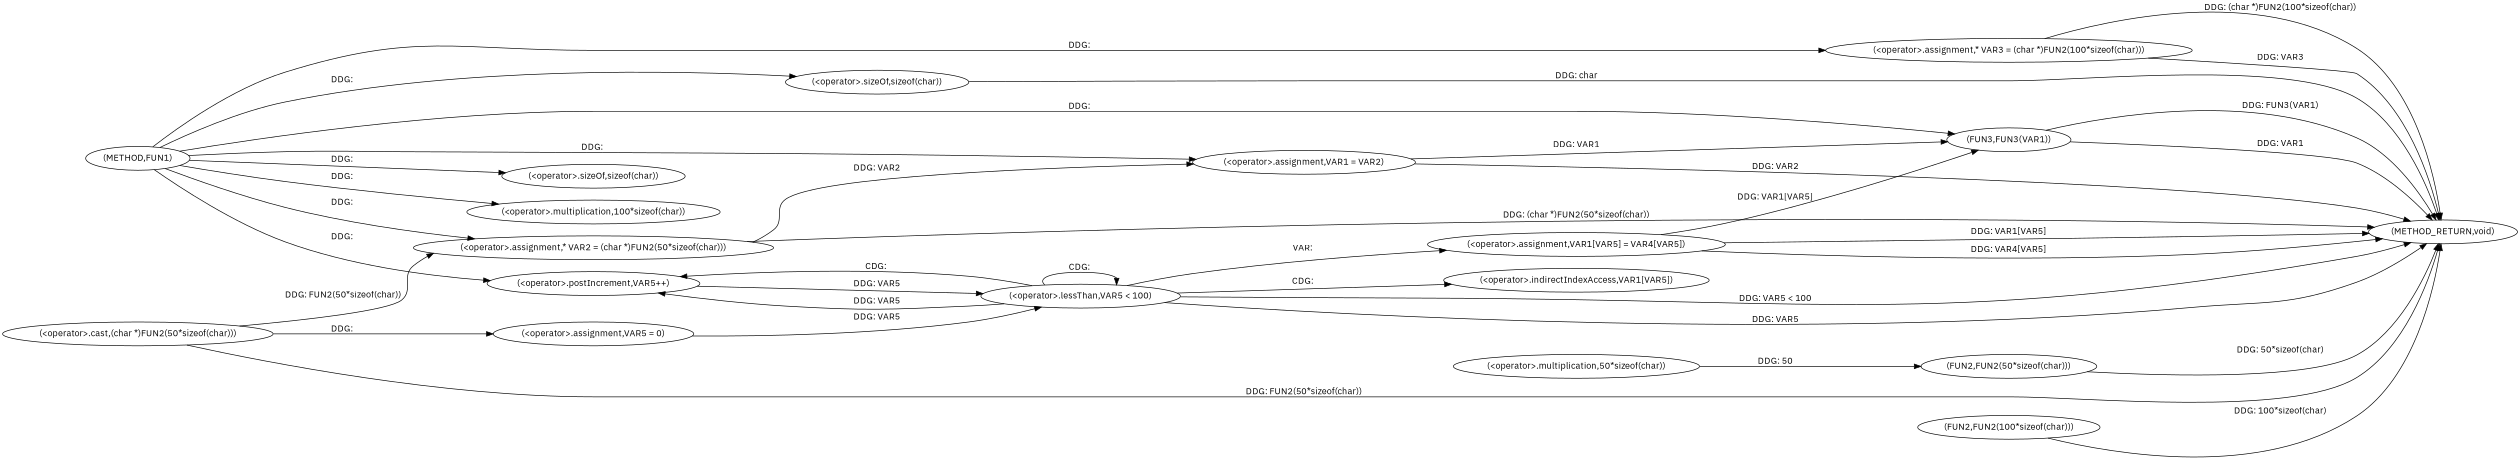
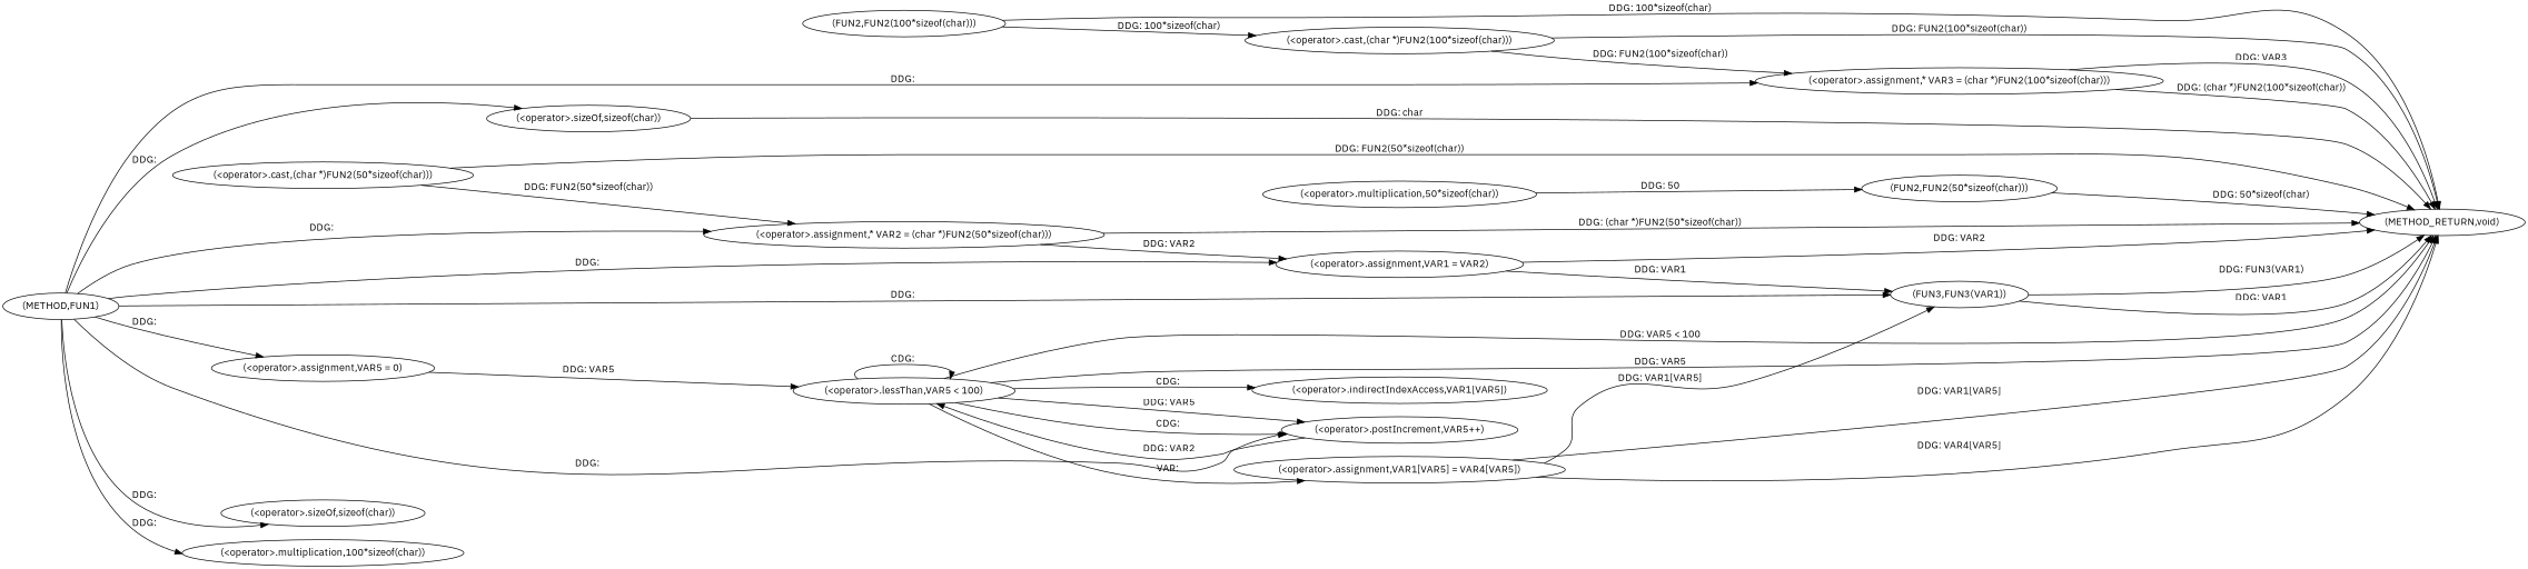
  digraph {
    fontname="IBM Plex Sans"
    rankdir=LR
    node [fontname="IBM Plex Sans"]
    edge [fontname="IBM Plex Sans"]
    n1 [label="(METHOD,FUN1)"]
    n2 [label="(<operator>.assignment,* VAR2 = (char *)FUN2(50*sizeof(char)))"]
    n3 [label="(<operator>.sizeOf,sizeof(char))"]
    n4 [label="(<operator>.assignment,* VAR3 = (char *)FUN2(100*sizeof(char)))"]
    n5 [label="(<operator>.multiplication,100*sizeof(char))"]
    n6 [label="(<operator>.sizeOf,sizeof(char))"]
    n7 [label="(<operator>.assignment,VAR1 = VAR2)"]
    n8 [label="(<operator>.assignment,VAR5 = 0)"]
    n9 [label="(<operator>.postIncrement,VAR5++)"]
    n10 [label="(FUN3,FUN3(VAR1))"]
    n11 [label="(METHOD_RETURN,void)"]
    n12 [label="(<operator>.multiplication,50*sizeof(char))"]
    n13 [label="(FUN2,FUN2(50*sizeof(char)))"]
    n14 [label="(<operator>.lessThan,VAR5 < 100)"]
    n15 [label="(<operator>.assignment,VAR1[VAR5] = VAR4[VAR5])"]
    n16 [label="(<operator>.indirectIndexAccess,VAR1[VAR5])"]
    n17 [label="(<operator>.cast,(char *)FUN2(50*sizeof(char)))"]
+   n18 [label="(<operator>.cast,(char *)FUN2(100*sizeof(char)))"]
    n19 [label="(FUN2,FUN2(100*sizeof(char)))"]
    n1 -> n2 [label="DDG: "]
    n1 -> n3 [label="DDG: "]
    n1 -> n4 [label="DDG: "]
    n1 -> n5 [label="DDG: "]
    n1 -> n6 [label="DDG: "]
    n1 -> n7 [label="DDG: "]
-   n17 -> n8 [label="DDG: "]
+   n1 -> n8 [label="DDG: "]
    n1 -> n9 [label="DDG: "]
    n1 -> n10 [label="DDG: "]
    n2 -> n7 [label="DDG: VAR2"]
    n2 -> n11 [label="DDG: (char *)FUN2(50*sizeof(char))"]
    n4 -> n11 [label="DDG: (char *)FUN2(100*sizeof(char))"]
    n4 -> n11 [label="DDG: VAR3"]
    n6 -> n11 [label="DDG: char"]
    n7 -> n10 [label="DDG: VAR1"]
    n7 -> n11 [label="DDG: VAR2"]
    n8 -> n14 [label="DDG: VAR5"]
-   n9 -> n14 [label="DDG: VAR5"]
+   n9 -> n14 [label="DDG: VAR2"]
    n10 -> n11 [label="DDG: VAR1"]
    n10 -> n11 [label="DDG: FUN3(VAR1)"]
    n12 -> n13 [label="DDG: 50"]
    n13 -> n11 [label="DDG: 50*sizeof(char)"]
    n14 -> n9 [label="DDG: VAR5"]
    n14 -> n9 [label="CDG: "]
    n14 -> n11 [label="DDG: VAR5 < 100"]
    n14 -> n11 [label="DDG: VAR5"]
    n14 -> n14 [label="CDG: "]
    n14 -> n15 [label="VAR: "]
    n14 -> n16 [label="CDG: "]
    n15 -> n10 [label="DDG: VAR1[VAR5]"]
    n15 -> n11 [label="DDG: VAR1[VAR5]"]
    n15 -> n11 [label="DDG: VAR4[VAR5]"]
    n17 -> n2 [label="DDG: FUN2(50*sizeof(char))"]
    n17 -> n11 [label="DDG: FUN2(50*sizeof(char))"]
+   n18 -> n4 [label="DDG: FUN2(100*sizeof(char))"]
+   n18 -> n11 [label="DDG: FUN2(100*sizeof(char))"]
    n19 -> n11 [label="DDG: 100*sizeof(char)"]
+   n19 -> n18 [label="DDG: 100*sizeof(char)"]
  }
